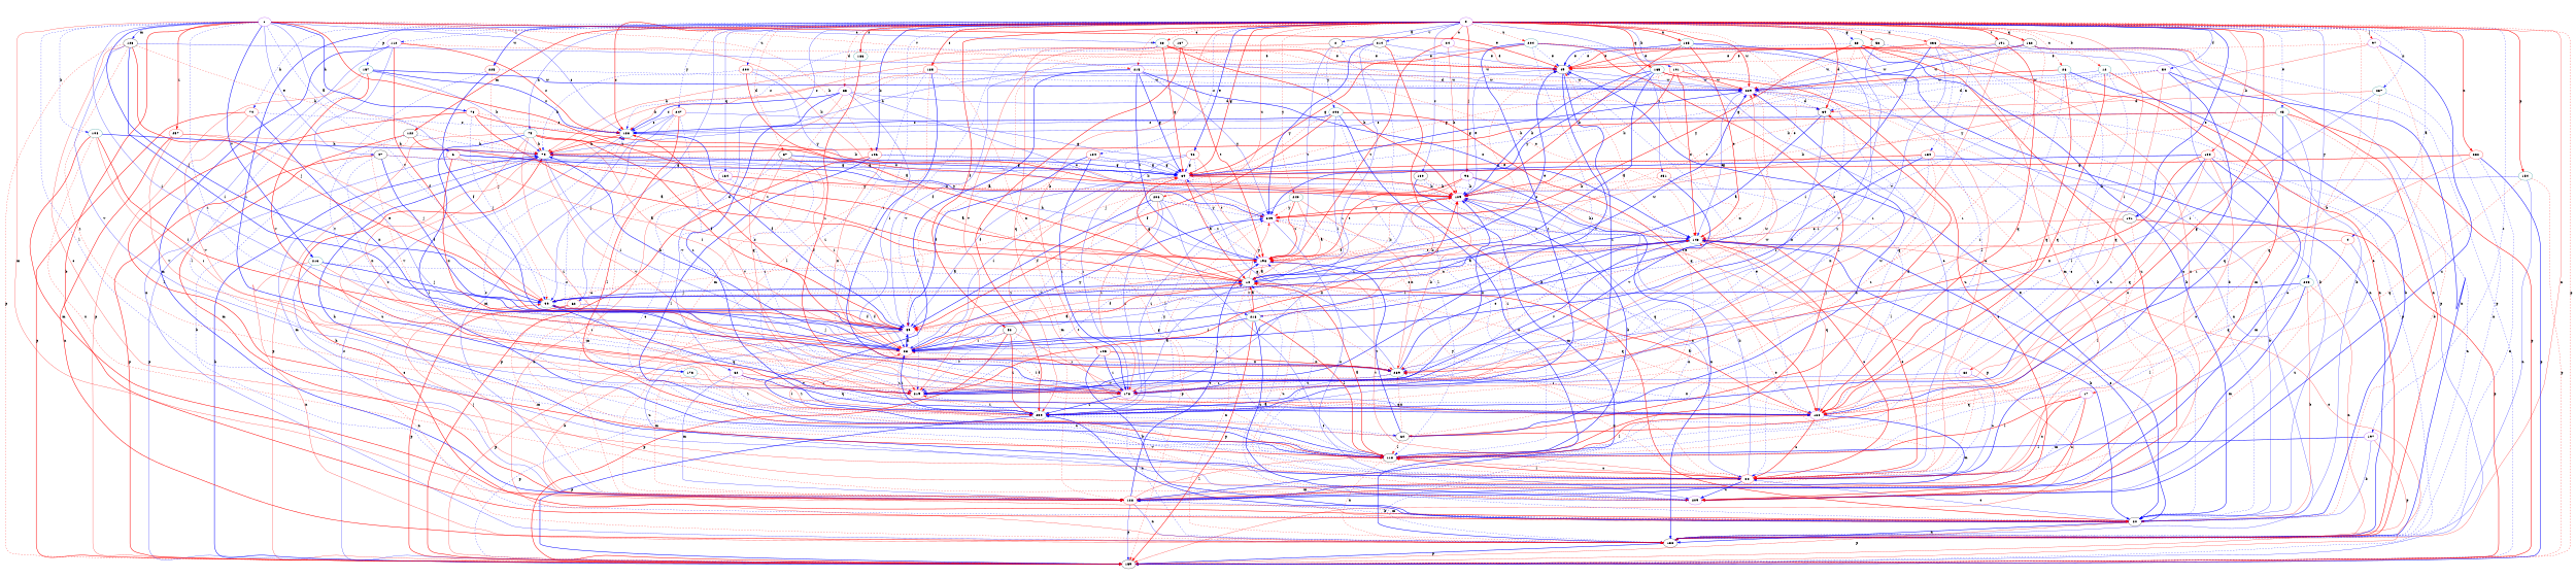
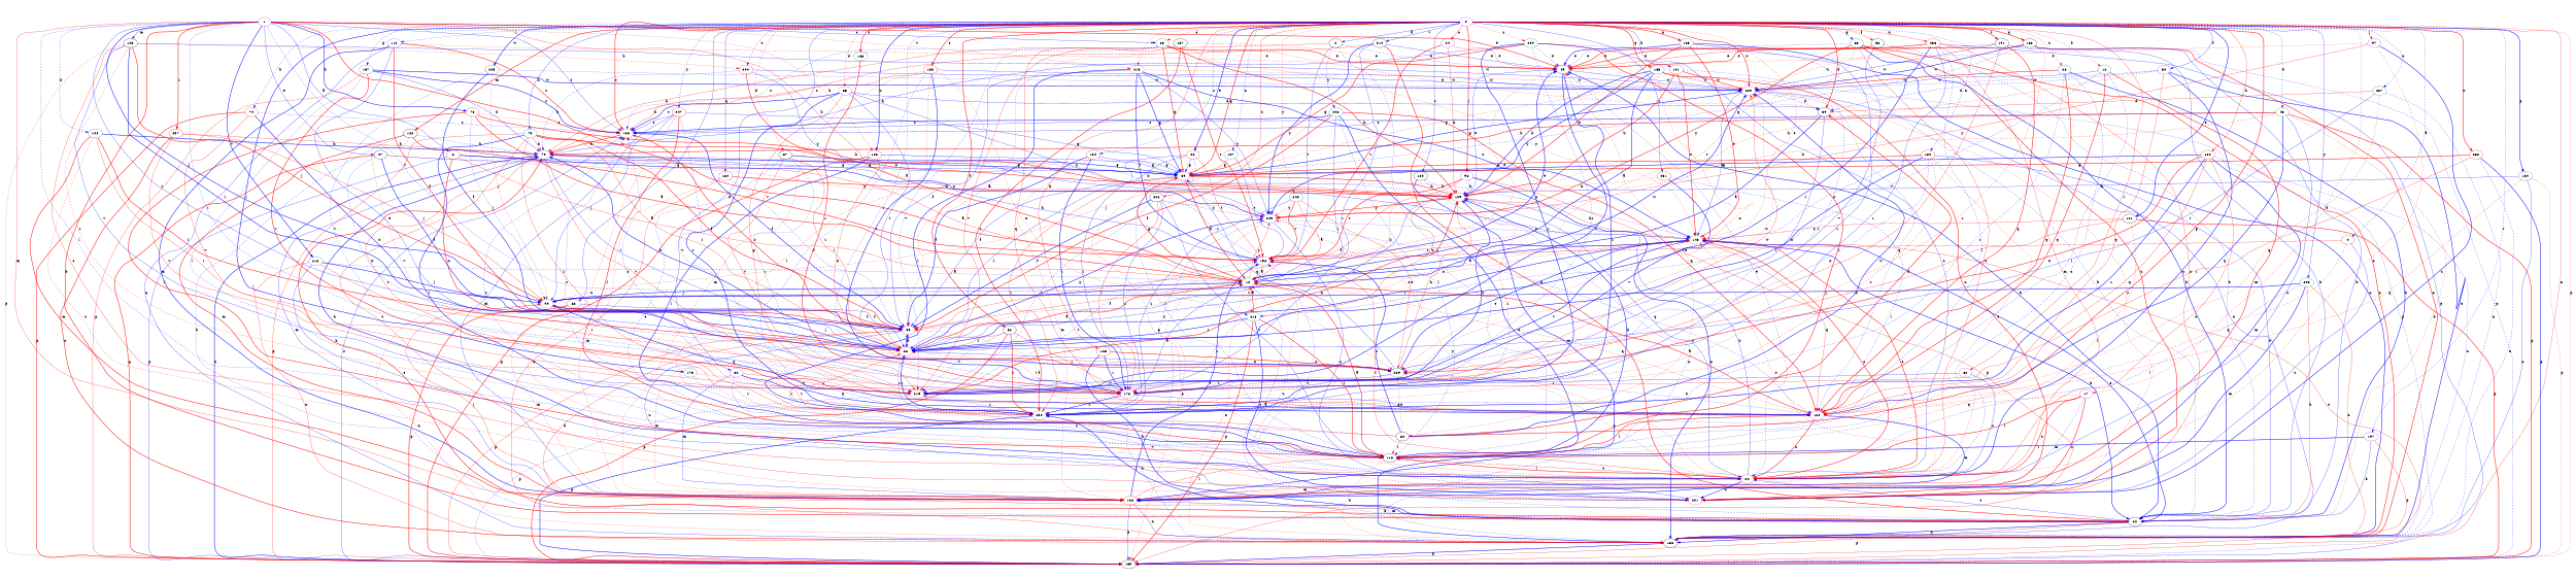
  strict digraph {
    node [color=teal]
    edge [color=blue style=bold]
    0 [color=purple]
    2 [color=black]
    4 [color=red]
    12
    17 [color=purple]
    24 [color=purple]
    26
    28
    32 [color=purple]
    35 [color=purple]
    37 [color=black]
    39 [color=black]
    45
    46 [color=red]
    50 [color=purple]
    52 [color=black]
    58 [color=black]
    62 [color=red]
    63
    64 [color=black]
    69 [color=purple]
    74 [color=red]
    75
    82 [color=purple]
    96 [color=purple]
    97 [color=purple]
    100 [color=red]
    101 [color=red]
    105 [color=red]
    106 [color=red]
    112 [color=purple]
    122 [color=black]
    134 [color=red]
    135
+   137
    138 [color=black]
    141 [color=black]
    148
    154
    157
    159 [color=black]
    162 [color=black]
    164 [color=purple]
    165
    173
    178 [color=purple]
    180 [color=black]
    184 [color=red]
    185 [color=red]
    186
    188
    191 [color=black]
    197 [color=purple]
    200 [color=red]
    204
    206 [color=black]
    214 [color=black]
    215 [color=purple]
    225 [color=red]
    229 [color=purple]
    232 [color=red]
    236 [color=red]
    237
    240
    243
    247 [color=red]
    251 [color=red]
    49 [color=black]
    118 [color=black]
    198 [color=purple]
    79
    248
    168 [color=purple]
-   209 [color=purple]
+   209 [color=purple label=201]
    128 [color=red]
    218
    30 [color=red]
    109 [color=purple]
    20 [color=black]
    259
    219 [color=red]
    88 [color=red]
    10
    239
    59 [color=purple]
    249 [color=purple]
    n87 [label=99]
    1 [color=purple]
    6 [color=red]
    47 [color=black]
    78 [color=red]
    108
    123 [color=black]
    216
    257 [color=red]
    167 [color=black]
    0 -> 2 [label=a style=solid]
    0 -> 4 [label=a style=dashed]
    0 -> 12 [color=red label=b style=dashed]
    0 -> 17 [color=red label=b style=dashed]
    0 -> 24 [color=red label=c style=solid]
    0 -> 26 [color=red label=c style=dashed]
    0 -> 28 [color=red label=c style=dashed]
    0 -> 32 [label=d style=solid]
    0 -> 35 [color=red label=d style=dashed]
    0 -> 37 [color=red label=d style=dashed]
    0 -> 39 [color=red label=d]
    0 -> 45 [label=e style=dashed]
    0 -> 46 [label=e]
    0 -> 50 [label=f style=solid]
    0 -> 52 [color=red label=f]
    0 -> 58 [color=red label=f style=solid]
    0 -> 62 [label=g style=solid]
    0 -> 63 [label=g style=dashed]
    0 -> 64 [color=red label=g]
    0 -> 69 [color=red label=g]
    0 -> 74 [label=h style=dashed]
    0 -> 75 [label=h style=solid]
    0 -> 82 [color=red label=i style=solid]
    0 -> 96 [color=red label=j]
    0 -> 97 [color=red label=j style=dashed]
    0 -> 100 [color=red label=k style=solid]
    0 -> 101 [label=k style=solid]
    0 -> 105 [color=red label=k style=solid]
    0 -> 106 [label=k]
    0 -> 112 [label=l style=dashed]
    0 -> 122 [color=red label=m]
    0 -> 134 [label=n style=dashed]
    0 -> 135 [color=red label=n]
+   0 -> 137 [label=n style=dashed]
    0 -> 138 [color=red label=n style=solid]
    0 -> 141 [label=o]
    0 -> 148 [color=red label=o style=dashed]
-   0 -> 154 [color=red label=p]
+   0 -> 154 [label=p]
    0 -> 157 [label=p style=dashed]
    0 -> 159 [color=red label=p style=dashed]
    0 -> 162 [color=red label=q]
    0 -> 164 [label=q style=solid]
    0 -> 165 [color=red label=q]
    0 -> 173 [label=r]
    0 -> 178 [label=r style=dashed]
    0 -> 180 [label=s style=solid]
    0 -> 184 [label=s style=dashed]
    0 -> 185 [color=red label=s]
    0 -> 186 [color=red label=s]
    0 -> 188 [color=red label=s]
    0 -> 191 [color=red label=t]
    0 -> 197 [label=t style=dashed]
    0 -> 200 [label=u style=dashed]
    0 -> 204 [color=red label=u style=dashed]
    0 -> 206 [color=red label=u style=solid]
    0 -> 214 [label=v style=solid]
    0 -> 215 [color=red label=v style=dashed]
    0 -> 225 [label=w]
    0 -> 229 [color=red label=w]
    0 -> 232 [color=red label=x]
    0 -> 236 [color=red label=x style=solid]
    0 -> 237 [label=x style=dashed]
    0 -> 240 [color=red label=y style=dashed]
    0 -> 243 [label=y style=solid]
    0 -> 247 [label=y style=dashed]
    0 -> 251 [label=z style=solid]
    2 -> 49 [label=e style=dashed]
    2 -> 118 [label=l style=dashed]
    2 -> 198 [label=t style=solid]
    2 -> 79 [color=red label=h style=solid]
    2 -> 248 [label=y style=dashed]
    4 -> 198 [color=red label=t style=solid]
    4 -> 168 [color=red label=q style=dashed]
    4 -> 209 [label=u style=solid]
    12 -> 229 [label=w style=solid]
    12 -> 118 [label=l style=dashed]
    12 -> 168 [color=red label=q]
    12 -> 128 [color=red label=m]
    12 -> 218 [label=v style=dashed]
    17 -> 118 [color=red label=l]
    17 -> 168 [color=red label=q style=dashed]
    17 -> 209 [color=red label=u]
    17 -> 128 [label=m style=dashed]
    17 -> 30 [color=red label=c]
    24 -> 49 [color=red label=e style=solid]
    24 -> 198 [color=red label=t]
    24 -> 109 [color=red label=k style=solid]
    26 -> 229 [color=red label=w]
    26 -> 168 [color=red label=q]
    26 -> 30 [label=c style=dashed]
    26 -> 20 [label=b]
    26 -> 259 [label=z style=dashed]
    28 -> 39 [color=red label=d style=dashed]
    28 -> 69 [color=red label=g]
    28 -> 148 [color=red label=o style=dashed]
    28 -> 188 [label=s style=dashed]
    28 -> 49 [color=red label=e]
    28 -> 168 [color=red label=q style=solid]
    28 -> 109 [color=red label=k]
    28 -> 219 [label=v style=dashed]
    32 -> 178 [color=red label=r style=solid]
    32 -> 168 [label=q]
    32 -> 128 [label=m style=solid]
    32 -> 30 [label=c style=dashed]
    32 -> 259 [color=red label=z style=solid]
    35 -> 39 [label=d style=solid]
    35 -> 148 [label=o style=solid]
    35 -> 188 [label=s]
    35 -> 168 [color=red label=q style=solid]
    35 -> 259 [label=z]
    35 -> 88 [label=i style=solid]
    37 -> 69 [label=g]
    37 -> 178 [label=r style=dashed]
    37 -> 30 [label=c style=dashed]
    37 -> 219 [color=red label=v style=solid]
    37 -> 88 [color=red label=i style=solid]
    39 -> 188 [label=s style=solid]
    39 -> 10 [label=a]
    39 -> 239 [label=x style=solid]
    45 -> 159 [color=red label=p]
    45 -> 188 [label=s style=solid]
    45 -> 79 [color=red label=h]
    45 -> 168 [label=q]
    45 -> 30 [label=c style=solid]
    45 -> 109 [color=red label=k style=dashed]
    45 -> 20 [color=red label=b style=dashed]
    46 -> 69 [label=g style=solid]
    46 -> 178 [label=r style=solid]
    46 -> 118 [label=l style=dashed]
    46 -> 198 [color=red label=t style=solid]
    46 -> 59 [label=f style=solid]
    50 -> 39 [label=d style=dashed]
    50 -> 138 [label=n]
    50 -> 229 [label=w style=dashed]
    50 -> 168 [color=red label=q style=solid]
    50 -> 30 [label=c]
    50 -> 109 [color=red label=k style=dashed]
    52 -> 159 [color=red label=p]
    52 -> 178 [color=red label=r style=solid]
    52 -> 259 [color=red label=z]
    52 -> 219 [label=v style=dashed]
    52 -> 88 [color=red label=i style=solid]
    58 -> 49 [color=red label=e]
    58 -> 20 [label=b style=dashed]
    58 -> 219 [label=v style=solid]
    62 -> 159 [color=red label=p]
    62 -> 128 [color=red label=m style=dashed]
    62 -> 59 [label=f style=solid]
    63 -> 138 [color=red label=n]
    63 -> 49 [label=e style=dashed]
    63 -> 198 [color=red label=t style=dashed]
    63 -> 209 [color=red label=u]
    63 -> 30 [color=red label=c style=solid]
    63 -> 20 [label=b]
    63 -> 249 [color=red label=y]
    64 -> 39 [color=red label=d]
    64 -> 188 [label=s style=dashed]
    64 -> 229 [label=w]
    64 -> 49 [color=red label=e style=dashed]
    64 -> 118 [color=red label=l style=dashed]
    64 -> 198 [label=t]
    64 -> 88 [color=red label=i style=solid]
    64 -> 239 [color=red label=x style=dashed]
    69 -> 109 [color=red label=k]
    69 -> 259 [color=red label=z style=solid]
    69 -> 88 [label=i style=solid]
    69 -> 10 [color=red label=a]
    74 -> 159 [color=red label=p]
    74 -> 188 [label=s style=dashed]
    74 -> 219 [color=red label=v style=solid]
    74 -> 239 [label=x]
    75 -> 159 [color=red label=p style=solid]
    75 -> 118 [label=l]
    75 -> 79 [color=red label=h style=solid]
    75 -> 209 [color=red label=u style=solid]
    75 -> 109 [color=red label=k]
    75 -> 259 [color=red label=z style=solid]
    75 -> 88 [color=red label=i style=solid]
    75 -> 59 [color=red label=f]
    82 -> 178 [label=r style=solid]
    82 -> 30 [label=c style=solid]
    96 -> 138 [label=n]
    96 -> 159 [color=red label=p style=solid]
    96 -> 198 [color=red label=t]
    96 -> 109 [label=k style=dashed]
    96 -> 59 [color=red label=f style=solid]
    97 -> 49 [color=red label=e style=dashed]
    97 -> 209 [label=u]
    97 -> 30 [color=red label=c style=dashed]
    97 -> 249 [color=red label=y style=solid]
    100 -> 69 [label=g]
    100 -> 138 [label=n style=dashed]
    100 -> 168 [color=red label=q style=solid]
    100 -> 128 [label=m]
    100 -> 30 [color=red label=c style=solid]
    100 -> 259 [label=z]
    100 -> 239 [color=red label=x]
    101 -> 69 [color=red label=g style=dashed]
    101 -> 148 [color=red label=o]
    101 -> 178 [label=r style=dashed]
    101 -> 229 [color=red label=w]
    101 -> 109 [color=red label=k]
    105 -> 178 [label=r]
    105 -> 20 [label=b]
    105 -> 239 [color=red label=x]
    106 -> 69 [label=g style=solid]
    106 -> 159 [color=red label=p]
    106 -> 118 [label=l]
    106 -> 109 [label=k style=dashed]
    106 -> 239 [color=red label=x style=solid]
    112 -> 138 [label=n style=solid]
    112 -> 178 [label=e style=solid]
    112 -> 188 [color=red label=s]
    112 -> 49 [color=red label=e style=dashed]
    112 -> 128 [label=m]
    112 -> 59 [color=red label=f]
    122 -> 198 [color=red label=t]
    122 -> 79 [label=h style=dashed]
    122 -> 128 [color=red label=m]
    122 -> 20 [label=b style=dashed]
    122 -> 219 [color=red label=v style=dashed]
    134 -> 69 [color=red label=g]
    134 -> 148 [label=o style=dashed]
    134 -> 30 [color=red label=c style=dashed]
    134 -> 20 [label=b style=solid]
    134 -> 259 [color=red label=z style=dashed]
    134 -> 88 [label=i]
    134 -> 239 [label=x style=dashed]
    135 -> 138 [label=n]
    135 -> 148 [color=red label=o]
    135 -> 49 [label=e]
    135 -> 109 [color=red label=k]
    135 -> 259 [label=z style=solid]
+   137 -> 69 [color=red label=g style=solid]
+   137 -> 198 [label=t style=solid]
    138 -> 159 [label=p]
    141 -> 148 [color=red label=o style=solid]
    141 -> 159 [color=red label=p]
    141 -> 118 [color=red label=l style=dashed]
    141 -> 239 [color=red label=x style=solid]
    148 -> 198 [color=red label=t style=solid]
    148 -> 168 [color=red label=q style=solid]
    148 -> 30 [color=red label=c]
    148 -> 109 [color=red label=k style=solid]
    148 -> 20 [label=b]
    148 -> 219 [label=v]
    148 -> 88 [label=i]
    148 -> 10 [label=a]
    154 -> 138 [label=n style=solid]
    154 -> 159 [color=red label=p style=dashed]
    154 -> 168 [color=red label=q style=dashed]
    154 -> 109 [label=k style=solid]
    157 -> 159 [color=red label=p style=solid]
    157 -> 188 [label=s]
    157 -> 229 [label=w]
    157 -> 118 [label=l style=dashed]
    157 -> 79 [label=h style=solid]
    157 -> 219 [color=red label=v]
    159 -> 148 [color=red label=o style=solid]
    159 -> 188 [label=s style=solid]
    159 -> 79 [label=h]
    162 -> 69 [label=g style=dashed]
    162 -> 138 [color=red label=n]
    162 -> 159 [label=p style=dashed]
    162 -> 178 [color=red label=r style=dashed]
    162 -> 229 [label=w]
    162 -> 49 [color=red label=e]
    162 -> 20 [label=b style=solid]
    164 -> 138 [color=red label=n style=solid]
    164 -> 128 [color=red label=m style=dashed]
    164 -> 109 [color=red label=k]
    164 -> 59 [label=f style=dashed]
    165 -> 159 [label=p style=dashed]
    165 -> 229 [color=red label=w style=solid]
    165 -> 209 [color=red label=u]
    165 -> 109 [label=k]
    165 -> 10 [label=a]
    165 -> 239 [color=red label=x style=dashed]
    165 -> 249 [label=y]
    173 -> 259 [label=z style=dashed]
    173 -> 219 [color=red label=v style=dashed]
    178 -> 138 [label=n style=dashed]
    178 -> 229 [color=red label=w style=solid]
    178 -> 168 [label=q style=solid]
    178 -> 109 [label=k]
    178 -> 259 [label=z]
    178 -> 88 [color=red label=i style=dashed]
    178 -> 10 [label=a style=solid]
    180 -> 138 [label=n style=dashed]
    180 -> 128 [label=m]
    180 -> 109 [color=red label=k style=dashed]
    184 -> 69 [label=g style=solid]
    184 -> 148 [label=o style=dashed]
    184 -> 178 [label=r]
    184 -> 128 [color=red label=m style=dashed]
    184 -> 59 [label=f]
    185 -> 178 [label=r]
    185 -> 229 [label=w style=solid]
    185 -> 118 [color=red label=l style=dashed]
    185 -> 79 [color=red label=h style=solid]
    185 -> 128 [color=red label=m style=dashed]
    185 -> 259 [label=z style=dashed]
    185 -> 239 [color=red label=x style=dashed]
    186 -> 178 [color=red label=r]
    188 -> 79 [color=red label=h]
    188 -> 59 [label=f]
    191 -> 229 [label=w style=solid]
    191 -> 49 [color=red label=e style=solid]
    191 -> 168 [color=red label=q]
    191 -> 20 [label=b style=solid]
    191 -> 219 [color=red label=v style=solid]
    197 -> 159 [color=red label=p style=solid]
    197 -> 118 [label=l]
    197 -> 20 [label=b style=solid]
    200 -> 229 [label=w style=solid]
    200 -> 79 [label=h style=dashed]
    200 -> 10 [color=red label=a]
    200 -> 249 [label=y style=solid]
    204 -> 69 [color=red label=g]
    204 -> 178 [label=r style=dashed]
    204 -> 49 [label=e style=dashed]
    204 -> 118 [color=red label=l]
    204 -> 79 [label=h style=solid]
    204 -> 30 [label=c style=solid]
    204 -> 20 [label=b style=dashed]
    204 -> 259 [label=z]
    206 -> 178 [color=red label=r style=solid]
    206 -> 118 [label=l style=solid]
    206 -> 198 [label=t style=dashed]
    206 -> 259 [label=z style=solid]
    206 -> 219 [label=v style=dashed]
    206 -> 59 [label=f]
    206 -> 249 [label=y style=dashed]
    214 -> 178 [label=r style=solid]
    214 -> 188 [color=red label=s style=solid]
    214 -> 49 [label=e style=solid]
    214 -> 20 [color=red label=b]
    214 -> 249 [label=y]
    215 -> 69 [label=g]
    215 -> 148 [label=o]
    215 -> 229 [color=red label=w style=dashed]
    215 -> 118 [label=l]
    215 -> 198 [label=t]
    215 -> 59 [label=f style=solid]
    215 -> 249 [label=y style=solid]
    225 -> 229 [label=w style=dashed]
    225 -> 219 [label=v style=dashed]
    225 -> 59 [label=f]
    225 -> n87 [color=red label=j style=dashed]
    229 -> 39 [label=d style=dashed]
    229 -> 69 [label=g]
    229 -> 138 [label=n style=solid]
    229 -> 148 [label=o style=solid]
    229 -> 168 [label=q style=dashed]
    229 -> 209 [color=red label=u style=dashed]
    232 -> 69 [color=red label=g]
    232 -> 138 [label=n style=dashed]
    232 -> 159 [label=p]
    232 -> 178 [color=red label=r style=solid]
    236 -> 159 [label=p style=solid]
    236 -> 178 [label=r style=solid]
    236 -> 229 [color=red label=w style=dashed]
    236 -> 49 [color=red label=e]
    236 -> 118 [label=l style=dashed]
    236 -> 209 [color=red label=u style=solid]
    236 -> 128 [color=red label=m style=solid]
    236 -> 88 [label=i]
    237 -> 39 [color=red label=d style=solid]
    237 -> 138 [label=n style=dashed]
    237 -> 168 [color=red label=q style=dashed]
    237 -> 88 [label=i style=solid]
    240 -> 198 [color=red label=t]
    240 -> 259 [label=z style=solid]
    240 -> 10 [color=red label=a style=solid]
    240 -> 239 [color=red label=x style=solid]
    240 -> 249 [color=red label=y style=dashed]
    243 -> 138 [color=red label=n style=solid]
    243 -> 118 [label=l style=dashed]
    243 -> 128 [label=m]
    243 -> 20 [color=red label=b style=solid]
    243 -> n87 [label=j]
    247 -> 69 [label=g style=solid]
    247 -> 188 [label=s style=solid]
    247 -> 118 [color=red label=l]
    247 -> 128 [label=m style=solid]
    247 -> 30 [color=red label=c style=dashed]
    247 -> 219 [label=v style=dashed]
    247 -> n87 [label=j style=solid]
    251 -> 118 [label=l style=dashed]
    251 -> 109 [color=red label=k style=dashed]
    251 -> 219 [label=v]
    49 -> 229 [label=w style=solid]
    49 -> 259 [label=z]
    49 -> 219 [label=v]
    118 -> 138 [color=red label=n style=dashed]
    118 -> 188 [label=s style=dashed]
    118 -> 30 [color=red label=c style=solid]
    118 -> 109 [label=k]
    118 -> 10 [color=red label=a]
    198 -> 49 [color=red label=e style=dashed]
    198 -> 79 [label=h style=solid]
    198 -> 10 [color=red label=a style=solid]
    79 -> 69 [label=g]
    79 -> 128 [label=m style=solid]
    79 -> 259 [color=red label=z style=solid]
    79 -> 219 [color=red label=v style=solid]
    79 -> 88 [label=i style=solid]
    79 -> 10 [color=red label=a style=solid]
    248 -> 138 [label=n]
    248 -> 188 [label=s]
    248 -> 118 [label=l style=dashed]
    248 -> 168 [color=red label=q]
    248 -> 88 [label=i style=solid]
    248 -> 59 [color=red label=f]
    248 -> n87 [color=red label=j style=dashed]
    168 -> 118 [color=red label=l]
    168 -> 128 [label=m]
    168 -> 30 [color=red label=c]
    168 -> 10 [color=red label=a]
    168 -> 239 [label=x style=dashed]
    168 -> 59 [color=red label=f style=dashed]
    209 -> 198 [label=t style=dashed]
    209 -> 219 [color=red label=v style=dashed]
    128 -> 138 [label=n style=solid]
    128 -> 148 [color=red label=o style=dashed]
    128 -> 159 [label=p style=solid]
    128 -> 118 [color=red label=l style=solid]
    128 -> 198 [label=t]
    128 -> 20 [label=b style=dashed]
    128 -> n87 [color=red label=j style=solid]
    218 -> 159 [color=red label=p]
    218 -> 178 [color=red label=r style=dashed]
    218 -> 118 [color=red label=l]
    218 -> 209 [label=u]
    218 -> 109 [color=red label=k style=solid]
    218 -> 88 [label=i]
    218 -> 10 [color=red label=a]
    30 -> 69 [color=red label=g style=dashed]
    30 -> 148 [color=red label=o]
    30 -> 49 [label=e style=dashed]
    30 -> 118 [color=red label=l]
    30 -> 198 [color=red label=t style=solid]
    30 -> 79 [label=h]
    30 -> 209 [label=u]
    30 -> 128 [color=red label=m style=solid]
    30 -> 109 [label=k style=solid]
    30 -> 239 [color=red label=x style=dashed]
    30 -> 249 [color=red label=y style=dashed]
    109 -> 49 [label=e style=solid]
    109 -> 30 [label=c style=solid]
    109 -> 259 [color=red label=z style=dashed]
    109 -> 88 [label=i style=solid]
    109 -> 249 [color=red label=y]
    20 -> 138 [label=n]
    20 -> 148 [label=o]
    20 -> 159 [color=red label=p style=solid]
    20 -> 49 [label=e]
    20 -> 79 [color=red label=h]
    20 -> 128 [label=m style=dashed]
    20 -> 30 [label=c style=solid]
    20 -> 259 [label=z]
    20 -> 10 [label=a style=dashed]
    259 -> 159 [label=p]
-   259 -> 64 [label=s style=dashed]
+   259 -> 188 [label=s style=dashed]
    259 -> 88 [label=i]
    259 -> 249 [label=y style=dashed]
    219 -> 159 [label=p style=dashed]
    219 -> 198 [label=t style=dashed]
    219 -> 109 [color=red label=k]
    219 -> 259 [label=z style=dashed]
    88 -> 188 [color=red label=s]
    88 -> 79 [label=h]
    88 -> 128 [color=red label=m style=dashed]
    88 -> 259 [label=z style=dashed]
    88 -> 10 [color=red label=a]
    88 -> 239 [label=x style=solid]
    88 -> 59 [label=f]
    88 -> 249 [label=y]
    88 -> n87 [label=j]
    10 -> 69 [color=red label=g]
    10 -> 138 [color=red label=n style=dashed]
    10 -> 49 [label=e]
    10 -> 168 [color=red label=q style=dashed]
    10 -> 209 [color=red label=u style=dashed]
    10 -> 218 [color=red label=v style=dashed]
    10 -> 109 [color=red label=k style=dashed]
    10 -> 59 [color=red label=f style=solid]
    10 -> 249 [color=red label=y style=solid]
    10 -> n87 [label=j]
    239 -> 69 [label=g style=solid]
    239 -> 148 [label=o]
    239 -> 178 [color=red label=r style=dashed]
    239 -> 229 [color=red label=w style=dashed]
    239 -> 109 [color=red label=k style=solid]
    239 -> 219 [label=v style=solid]
    59 -> 148 [color=red label=o style=dashed]
    59 -> 159 [color=red label=p style=solid]
    59 -> 209 [label=u style=solid]
    59 -> 20 [color=red label=b style=solid]
    59 -> 88 [label=i style=solid]
    249 -> 148 [label=o style=dashed]
    249 -> 159 [color=red label=p style=dashed]
    249 -> 79 [color=red label=h style=dashed]
    249 -> 168 [label=q style=dashed]
    249 -> 209 [label=u style=solid]
    n87 -> 138 [color=red label=n style=dashed]
    n87 -> 148 [color=red label=o style=dashed]
    n87 -> 229 [label=w]
    n87 -> 168 [label=q]
    n87 -> 59 [color=red label=f]
    1 -> 28 [label=c style=solid]
    1 -> 106 [color=red label=k style=dashed]
    1 -> 178 [label=r style=dashed]
    1 -> 188 [label=s style=solid]
    1 -> 215 [color=red label=v style=dashed]
    1 -> 49 [color=red label=e]
    1 -> 118 [label=l style=dashed]
    1 -> 198 [color=red label=t]
    1 -> 128 [color=red label=m style=solid]
    1 -> 218 [label=v style=dashed]
    1 -> 109 [color=red label=k style=solid]
    1 -> 20 [color=red label=b]
    1 -> 88 [label=i style=solid]
    1 -> n87 [label=j]
    1 -> 6 [label=a style=solid]
    1 -> 47 [label=e style=solid]
    1 -> 78 [label=h]
    1 -> 108 [label=k style=dashed]
    1 -> 123 [label=m style=solid]
    1 -> 216 [label=v]
    1 -> 257 [color=red label=z]
    6 -> 69 [label=g style=solid]
    6 -> 159 [label=p style=solid]
    6 -> 10 [color=red label=a style=solid]
    6 -> 239 [color=red label=x]
    6 -> 249 [label=y]
    47 -> 69 [label=g style=solid]
    47 -> 159 [color=red label=p]
    47 -> 239 [label=x style=dashed]
    47 -> 59 [label=f]
    47 -> 249 [color=red label=y style=dashed]
    78 -> 188 [color=red label=s style=dashed]
    78 -> 118 [color=red label=l]
    78 -> 109 [color=red label=k]
    78 -> 10 [color=red label=a]
    78 -> n87 [label=j style=dashed]
    108 -> 178 [color=red label=r style=solid]
    108 -> 79 [label=h]
    108 -> 209 [color=red label=u style=dashed]
    108 -> 128 [color=red label=m]
    108 -> 88 [color=red label=i]
    123 -> 159 [color=red label=p style=dashed]
    123 -> 229 [label=w style=solid]
-   123 -> 79 [color=red label=h style=dashed]
+   123 -> 200 [color=red label=h style=dashed]
    123 -> 30 [color=red label=c style=solid]
    123 -> 259 [color=red label=z style=dashed]
    123 -> 219 [label=v style=solid]
    123 -> 88 [label=i]
    123 -> n87 [color=red label=j]
    216 -> 138 [color=red label=n style=solid]
    216 -> 178 [color=red label=r style=solid]
    216 -> 30 [label=c style=solid]
    216 -> 10 [label=a style=dashed]
    216 -> n87 [label=j]
    257 -> 138 [color=red label=n]
    257 -> 79 [color=red label=h style=solid]
    257 -> 219 [color=red label=v style=solid]
    257 -> n87 [color=red label=j style=solid]
    167 -> 49 [color=red label=e style=dashed]
    167 -> 198 [color=red label=t]
    167 -> 259 [color=red label=z]
    167 -> 219 [color=red label=v style=solid]
    167 -> 59 [color=red label=f style=dashed]
  }
